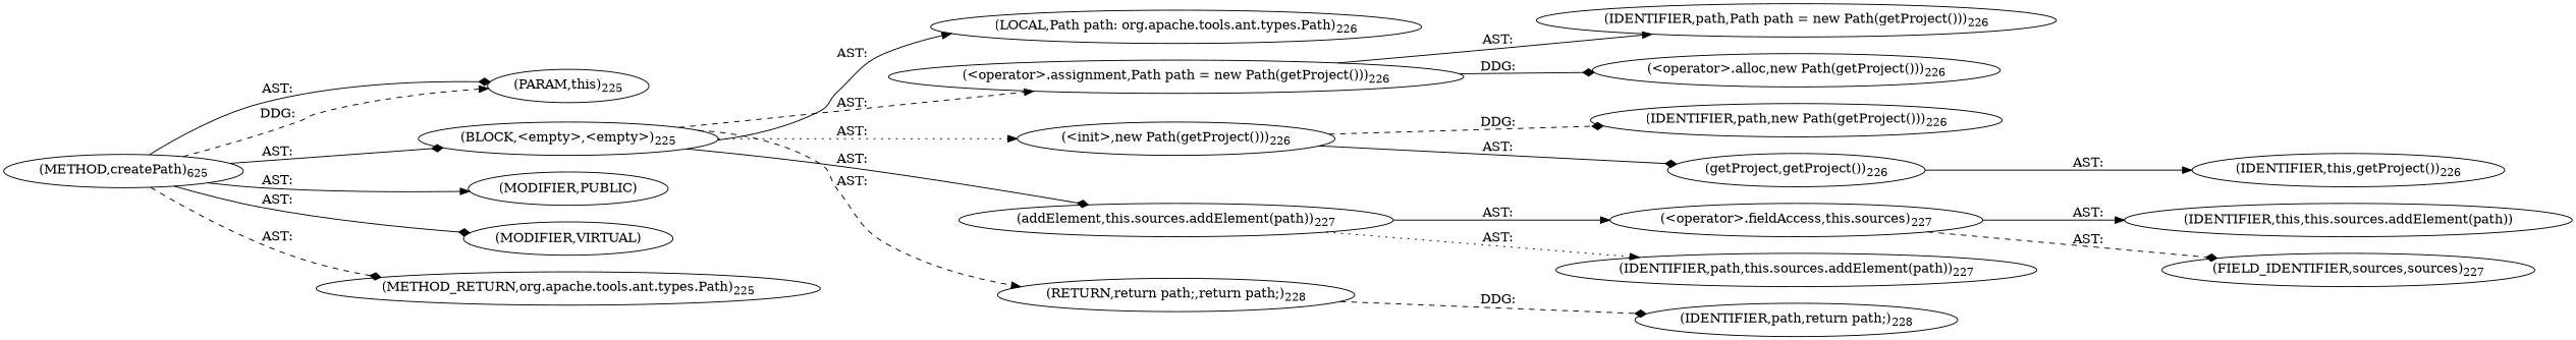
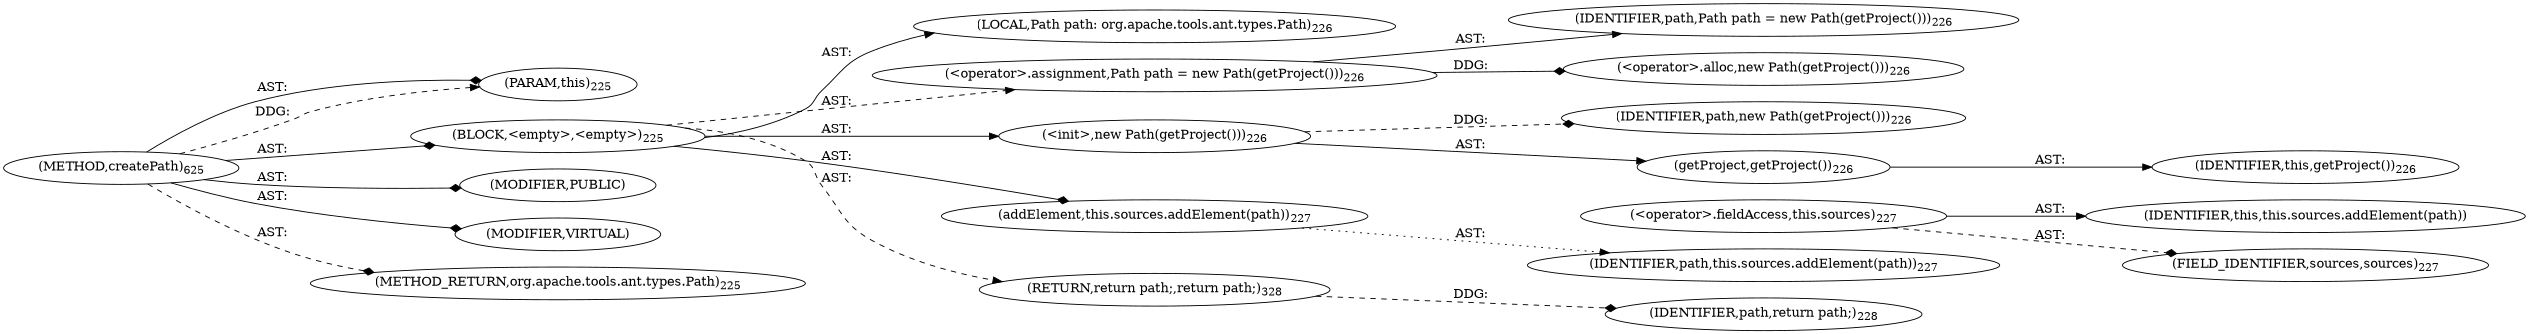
  digraph {
    rankdir=LR
    edge [arrowhead=normal style=solid]
    n1 [label=<(METHOD,createPath)<SUB>625</SUB>>]
    n2 [label=<(PARAM,this)<SUB>225</SUB>>]
    n3 [label=<(BLOCK,&lt;empty&gt;,&lt;empty&gt;)<SUB>225</SUB>>]
    n4 [label=<(MODIFIER,PUBLIC)>]
    n5 [label=<(MODIFIER,VIRTUAL)>]
    n6 [label=<(METHOD_RETURN,org.apache.tools.ant.types.Path)<SUB>225</SUB>>]
    n7 [label=<(LOCAL,Path path: org.apache.tools.ant.types.Path)<SUB>226</SUB>>]
    n8 [label=<(&lt;operator&gt;.assignment,Path path = new Path(getProject()))<SUB>226</SUB>>]
    n9 [label=<(&lt;init&gt;,new Path(getProject()))<SUB>226</SUB>>]
    n10 [label=<(addElement,this.sources.addElement(path))<SUB>227</SUB>>]
-   n11 [label=<(RETURN,return path;,return path;)<SUB>228</SUB>>]
+   n11 [label=<(RETURN,return path;,return path;)<SUB>328</SUB>>]
    n12 [label=<(IDENTIFIER,path,Path path = new Path(getProject()))<SUB>226</SUB>>]
    n13 [label=<(&lt;operator&gt;.alloc,new Path(getProject()))<SUB>226</SUB>>]
    n14 [label=<(IDENTIFIER,path,new Path(getProject()))<SUB>226</SUB>>]
    n15 [label=<(getProject,getProject())<SUB>226</SUB>>]
    n16 [label=<(&lt;operator&gt;.fieldAccess,this.sources)<SUB>227</SUB>>]
    n17 [label=<(IDENTIFIER,path,this.sources.addElement(path))<SUB>227</SUB>>]
    n18 [label=<(IDENTIFIER,path,return path;)<SUB>228</SUB>>]
    n19 [label=<(IDENTIFIER,this,getProject())<SUB>226</SUB>>]
    n20 [label=<(IDENTIFIER,this,this.sources.addElement(path))>]
    n21 [label=<(FIELD_IDENTIFIER,sources,sources)<SUB>227</SUB>>]
    n1 -> n2 [arrowhead=diamond label="AST: "]
    n1 -> n2 [label="DDG: " style=dashed]
    n1 -> n3 [arrowhead=diamond label="AST: "]
-   n1 -> n4 [label="AST: "]
+   n1 -> n4 [arrowhead=diamond label="AST: "]
    n1 -> n5 [arrowhead=diamond label="AST: "]
    n1 -> n6 [arrowhead=diamond label="AST: " style=dashed]
    n3 -> n7 [label="AST: "]
    n3 -> n8 [label="AST: " style=dashed]
-   n3 -> n9 [label="AST: " style=dotted]
+   n3 -> n9 [label="AST: "]
    n3 -> n10 [arrowhead=diamond label="AST: "]
    n3 -> n11 [label="AST: " style=dashed]
    n8 -> n12 [label="AST: "]
    n8 -> n13 [arrowhead=diamond label="DDG: "]
    n9 -> n14 [arrowhead=diamond label="DDG: " style=dashed]
-   n9 -> n15 [arrowhead=diamond label="AST: "]
-   n10 -> n16 [label="AST: "]
+   n9 -> n15 [label="AST: "]
    n10 -> n17 [label="AST: " style=dotted]
    n11 -> n18 [arrowhead=diamond label="DDG: " style=dashed]
    n15 -> n19 [label="AST: "]
    n16 -> n20 [label="AST: "]
    n16 -> n21 [arrowhead=diamond label="AST: " style=dashed]
  }
